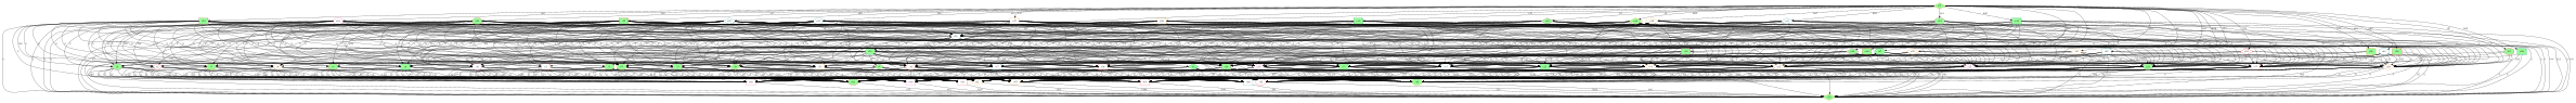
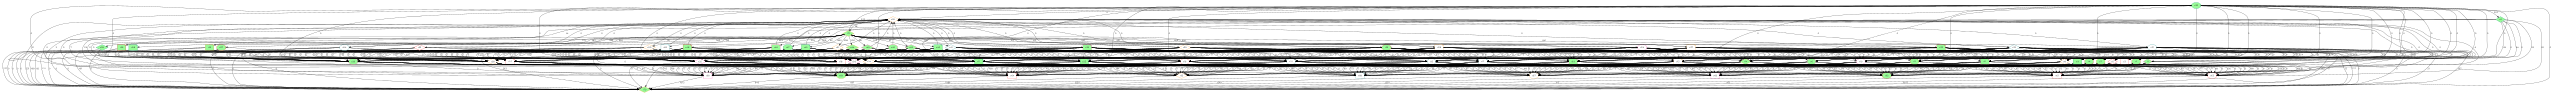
  digraph {
    fontname=Montserrat
    node [color=darkorange fillcolor=palegreen fontname=Montserrat shape=note style=filled]
    edge [fontname=Montserrat]
    n1 [color=teal label=v0 shape=diamond]
    n2 [color=deeppink fillcolor=white label=v60]
    n3 [color=red fillcolor=white label=v61]
    n4 [color=red label=v62 shape=octagon]
    n5 [color=red fillcolor=white label=v63 shape=octagon]
    n6 [color=red fillcolor=white label=v64]
    n7 [fillcolor=white label=v65 shape=diamond]
    n8 [color=deeppink fillcolor=white label=v66]
    n9 [fillcolor=white label=v67 shape=octagon]
    n10 [color=teal fillcolor=white label=v68]
    n11 [label=v69 shape=octagon]
    n12 [label=v70 shape=diamond]
    n13 [color=deeppink label=v1 shape=diamond]
    n14 [color=red label=v2 shape=octagon]
    n15 [color=red fillcolor=white label=v3]
    n16 [color=red label=v4 shape=octagon]
    n17 [color=red fillcolor=white label=v5 shape=diamond]
    n18 [color=deeppink label=v6 shape=octagon]
    n19 [label=v7 shape=octagon]
    n20 [fillcolor=white label=v8 shape=diamond]
    n21 [color=teal label=v9]
    n22 [color=deeppink fillcolor=white label=v10 shape=octagon]
    n23 [color=deeppink label=v11]
    n24 [label=v12 shape=octagon]
    n25 [fillcolor=white label=v13]
    n26 [label=v14 shape=diamond]
    n27 [color=teal fillcolor=white label=v15 shape=octagon]
    n28 [color=red fillcolor=white label=v16 shape=octagon]
    n29 [color=teal fillcolor=white label=v17]
    n30 [color=red fillcolor=white label=v18]
    n31 [color=deeppink label=v19]
    n32 [color=deeppink fillcolor=white label=v20 shape=diamond]
    n33 [color=teal label=v21]
    n34 [color=teal fillcolor=white label=v22 shape=octagon]
    n35 [color=teal label=v23]
    n36 [fillcolor=white label=v24 shape=diamond]
    n37 [color=deeppink fillcolor=white label=v25 shape=diamond]
    n38 [fillcolor=white label=v26 shape=diamond]
    n39 [color=red fillcolor=white label=v27]
    n40 [fillcolor=white label=v28 shape=diamond]
    n41 [color=deeppink label=v29 shape=octagon]
    n42 [color=teal label=v30 shape=octagon]
    n43 [color=teal fillcolor=white label=v31 shape=octagon]
    n44 [color=teal fillcolor=white label=v32 shape=diamond]
    n45 [color=red label=v33]
    n46 [color=deeppink fillcolor=white label=v34 shape=octagon]
    n47 [color=red label=v35 shape=octagon]
    n48 [color=deeppink label=v36]
    n49 [fillcolor=white label=v37]
    n50 [fillcolor=white label=v38]
    n51 [fillcolor=white label=v39 shape=diamond]
    n52 [color=teal label=v40]
    n53 [color=teal fillcolor=white label=v41 shape=diamond]
    n54 [color=deeppink label=v42 shape=diamond]
    n55 [color=deeppink label=v43 shape=octagon]
    n56 [label=v44 shape=diamond]
    n57 [color=teal label=v45]
    n58 [color=deeppink label=v46]
    n59 [color=teal label=v47 shape=octagon]
    n60 [color=red label=v48]
    n61 [color=deeppink label=v49 shape=diamond]
    n62 [fillcolor=white label=v50 shape=diamond]
    n63 [fillcolor=white label=v51 shape=diamond]
    n64 [color=teal fillcolor=white label=v52]
    n65 [color=red fillcolor=white label=v53 shape=diamond]
    n66 [color=teal fillcolor=white label=v54 shape=octagon]
    n67 [label=v55]
    n68 [color=red label=v56]
    n69 [color=red label=v57 shape=octagon]
    n70 [color=teal label=v58]
+   n71 [color=teal label=v59 shape=diamond]
    n72 [label=v71 shape=diamond]
    n1 -> n2 [label=0]
    n1 -> n3 [label=52]
    n1 -> n4 [label=0]
    n1 -> n5 [label=20]
    n1 -> n6 [label=0]
    n1 -> n7 [label=0]
    n1 -> n8 [label=94]
    n1 -> n9 [label=0]
    n1 -> n10 [label=28]
    n1 -> n11 [label=29]
    n2 -> n12 [label=1013]
    n3 -> n12 [label=952]
    n4 -> n12 [label=913]
    n5 -> n12 [label=1002]
    n6 -> n12 [label=861]
    n7 -> n12 [label=1089]
    n8 -> n12 [label=1307]
    n9 -> n12 [label=649]
    n10 -> n12 [label=1230]
    n11 -> n12 [label=846]
    n13 -> n2 [label=0]
    n13 -> n3 [label=0]
    n13 -> n4 [label=0]
    n13 -> n5 [label=0]
    n13 -> n6 [label=0]
    n13 -> n7 [label=0]
    n13 -> n8 [label=24]
    n13 -> n9 [label=0]
    n13 -> n10 [label=0]
    n13 -> n11 [label=0]
    n14 -> n2 [label=124]
    n14 -> n3 [label=0]
    n14 -> n4 [label=0]
    n14 -> n5 [label=189]
    n14 -> n6 [label=37]
    n14 -> n7 [label=96]
    n14 -> n8 [label=0]
    n14 -> n9 [label=0]
    n14 -> n10 [label=69]
    n14 -> n11 [label=0]
    n15 -> n2 [label=52]
    n15 -> n3 [label=136]
    n15 -> n4 [label=34]
    n15 -> n5 [label=0]
    n15 -> n6 [label=0]
    n15 -> n7 [label=0]
    n15 -> n8 [label=106]
    n15 -> n9 [label=30]
    n15 -> n10 [label=0]
    n15 -> n11 [label=120]
    n16 -> n2 [label=0]
    n16 -> n3 [label=0]
    n16 -> n4 [label=0]
    n16 -> n5 [label=0]
    n16 -> n6 [label=0]
    n16 -> n7 [label=0]
    n16 -> n8 [label=0]
    n16 -> n9 [label=153]
    n16 -> n10 [label=0]
    n16 -> n11 [label=0]
    n17 -> n2 [label=0]
    n17 -> n3 [label=0]
    n17 -> n4 [label=0]
    n17 -> n5 [label=0]
    n17 -> n6 [label=150]
    n17 -> n7 [label=0]
    n17 -> n8 [label=0]
    n17 -> n9 [label=4]
    n17 -> n10 [label=0]
    n17 -> n11 [label=0]
    n18 -> n2 [label=80]
    n18 -> n3 [label=60]
    n18 -> n4 [label=0]
    n18 -> n5 [label=0]
    n18 -> n6 [label=0]
    n18 -> n7 [label=0]
    n18 -> n8 [label=11]
    n18 -> n9 [label=0]
    n18 -> n10 [label=9]
    n18 -> n11 [label=0]
    n19 -> n2 [label=0]
    n19 -> n3 [label=0]
    n19 -> n4 [label=0]
    n19 -> n5 [label=0]
    n19 -> n6 [label=0]
    n19 -> n7 [label=0]
    n19 -> n8 [label=0]
    n19 -> n9 [label=0]
    n19 -> n10 [label=154]
    n19 -> n11 [label=0]
    n20 -> n2 [label=0]
    n20 -> n3 [label=0]
    n20 -> n4 [label=46]
    n20 -> n5 [label=0]
    n20 -> n6 [label=84]
    n20 -> n7 [label=0]
    n20 -> n8 [label=82]
    n20 -> n9 [label=0]
    n20 -> n10 [label=0]
    n20 -> n11 [label=0]
    n21 -> n2 [label=68]
    n21 -> n3 [label=0]
    n21 -> n4 [label=36]
    n21 -> n5 [label=168]
    n21 -> n6 [label=38]
    n21 -> n7 [label=149]
    n21 -> n8 [label=0]
    n21 -> n9 [label=47]
    n21 -> n10 [label=156]
    n21 -> n11 [label=41]
    n22 -> n2 [label=68]
    n22 -> n3 [label=0]
    n22 -> n4 [label=0]
    n22 -> n5 [label=156]
    n22 -> n6 [label=0]
    n22 -> n7 [label=0]
    n22 -> n8 [label=0]
    n22 -> n9 [label=0]
    n22 -> n10 [label=127]
    n22 -> n11 [label=83]
    n23 -> n2 [label=86]
    n23 -> n3 [label=0]
    n23 -> n4 [label=0]
    n23 -> n5 [label=0]
    n23 -> n6 [label=0]
    n23 -> n7 [label=191]
    n23 -> n8 [label=0]
    n23 -> n9 [label=0]
    n23 -> n10 [label=0]
    n23 -> n11 [label=0]
    n24 -> n2 [label=0]
    n24 -> n3 [label=21]
    n24 -> n4 [label=0]
    n24 -> n5 [label=0]
    n24 -> n6 [label=40]
    n24 -> n7 [label=0]
    n24 -> n8 [label=0]
    n24 -> n9 [label=0]
    n24 -> n10 [label=0]
    n24 -> n11 [label=0]
    n25 -> n2 [label=0]
    n25 -> n3 [label=0]
    n25 -> n4 [label=0]
    n25 -> n5 [label=71]
    n25 -> n6 [label=0]
    n25 -> n7 [label=0]
    n25 -> n8 [label=172]
    n25 -> n9 [label=0]
    n25 -> n10 [label=0]
    n25 -> n11 [label=0]
    n26 -> n2 [label=0]
    n26 -> n3 [label=73]
    n26 -> n4 [label=32]
    n26 -> n5 [label=68]
    n26 -> n6 [label=151]
    n26 -> n7 [label=75]
    n26 -> n8 [label=31]
    n26 -> n9 [label=0]
    n26 -> n10 [label=78]
    n26 -> n11 [label=68]
    n27 -> n2 [label=111]
    n27 -> n3 [label=98]
    n27 -> n4 [label=29]
    n27 -> n5 [label=29]
    n27 -> n6 [label=0]
    n27 -> n7 [label=0]
    n27 -> n8 [label=0]
    n27 -> n9 [label=67]
    n27 -> n10 [label=89]
    n27 -> n11 [label=0]
    n28 -> n2 [label=0]
    n28 -> n3 [label=0]
    n28 -> n4 [label=0]
    n28 -> n5 [label=89]
    n28 -> n6 [label=0]
    n28 -> n7 [label=0]
    n28 -> n8 [label=123]
    n28 -> n9 [label=0]
    n28 -> n10 [label=0]
    n28 -> n11 [label=0]
    n29 -> n2 [label=0]
    n29 -> n3 [label=52]
    n29 -> n4 [label=0]
    n29 -> n5 [label=177]
    n29 -> n6 [label=0]
    n29 -> n7 [label=0]
    n29 -> n8 [label=0]
    n29 -> n9 [label=48]
    n29 -> n10 [label=173]
    n29 -> n11 [label=0]
    n30 -> n2 [label=145]
    n30 -> n3 [label=0]
    n30 -> n4 [label=0]
    n30 -> n5 [label=0]
    n30 -> n6 [label=0]
    n30 -> n7 [label=0]
    n30 -> n8 [label=0]
    n30 -> n9 [label=0]
    n30 -> n10 [label=79]
    n30 -> n11 [label=0]
    n31 -> n2 [label=0]
    n31 -> n3 [label=0]
    n31 -> n4 [label=0]
    n31 -> n5 [label=0]
    n31 -> n6 [label=0]
    n31 -> n7 [label=0]
    n31 -> n8 [label=0]
    n31 -> n9 [label=0]
    n31 -> n10 [label=0]
    n31 -> n11 [label=85]
    n32 -> n2 [label=168]
    n32 -> n3 [label=191]
    n32 -> n4 [label=63]
    n32 -> n5 [label=0]
    n32 -> n6 [label=0]
    n32 -> n7 [label=25]
    n32 -> n8 [label=0]
    n32 -> n9 [label=0]
    n32 -> n10 [label=0]
    n32 -> n11 [label=0]
    n33 -> n2 [label=0]
    n33 -> n3 [label=43]
    n33 -> n4 [label=0]
    n33 -> n5 [label=0]
    n33 -> n6 [label=0]
    n33 -> n7 [label=22]
    n33 -> n8 [label=123]
    n33 -> n9 [label=0]
    n33 -> n10 [label=0]
    n33 -> n11 [label=185]
    n34 -> n2 [label=0]
    n34 -> n3 [label=0]
    n34 -> n4 [label=0]
    n34 -> n5 [label=0]
    n34 -> n6 [label=0]
    n34 -> n7 [label=0]
    n34 -> n8 [label=80]
    n34 -> n9 [label=0]
    n34 -> n10 [label=0]
    n34 -> n11 [label=0]
    n35 -> n2 [label=0]
    n35 -> n3 [label=0]
    n35 -> n4 [label=0]
    n35 -> n5 [label=0]
    n35 -> n6 [label=108]
    n35 -> n7 [label=0]
    n35 -> n8 [label=153]
    n35 -> n9 [label=0]
    n35 -> n10 [label=0]
    n35 -> n11 [label=23]
    n36 -> n2 [label=0]
    n36 -> n3 [label=0]
    n36 -> n4 [label=179]
    n36 -> n5 [label=0]
    n36 -> n6 [label=0]
    n36 -> n7 [label=0]
    n36 -> n8 [label=107]
    n36 -> n9 [label=0]
    n36 -> n10 [label=0]
    n36 -> n11 [label=125]
    n37 -> n2 [label=0]
    n37 -> n3 [label=18]
    n37 -> n4 [label=126]
    n37 -> n5 [label=0]
    n37 -> n6 [label=179]
    n37 -> n7 [label=188]
    n37 -> n8 [label=0]
    n37 -> n9 [label=0]
    n37 -> n10 [label=24]
    n37 -> n11 [label=85]
    n38 -> n2 [label=21]
    n38 -> n3 [label=0]
    n38 -> n4 [label=0]
    n38 -> n5 [label=6]
    n38 -> n6 [label=0]
    n38 -> n7 [label=7]
    n38 -> n8 [label=0]
    n38 -> n9 [label=0]
-   n38 -> n10 [label=58]
+   n38 -> n72 [label=58]
    n38 -> n11 [label=2]
    n39 -> n2 [label=90]
    n39 -> n3 [label=0]
    n39 -> n4 [label=64]
    n39 -> n5 [label=29]
    n39 -> n6 [label=74]
    n39 -> n7 [label=0]
    n39 -> n8 [label=194]
    n39 -> n9 [label=67]
    n39 -> n10 [label=186]
    n39 -> n11 [label=0]
    n40 -> n2 [label=0]
    n40 -> n3 [label=139]
    n40 -> n4 [label=113]
    n40 -> n5 [label=0]
    n40 -> n6 [label=0]
    n40 -> n7 [label=184]
    n40 -> n8 [label=0]
    n40 -> n9 [label=157]
    n40 -> n10 [label=0]
    n40 -> n11 [label=0]
    n41 -> n2 [label=0]
    n41 -> n3 [label=69]
    n41 -> n4 [label=191]
    n41 -> n5 [label=0]
    n41 -> n6 [label=0]
    n41 -> n7 [label=152]
    n41 -> n8 [label=7]
    n41 -> n9 [label=76]
    n41 -> n10 [label=0]
    n41 -> n11 [label=0]
    n42 -> n1 [label=223]
    n42 -> n12 [label=0]
    n42 -> n13 [label=0]
    n42 -> n14 [label=0]
    n42 -> n15 [label=0]
    n42 -> n16 [label=0]
    n42 -> n17 [label=0]
    n42 -> n18 [label=0]
    n42 -> n19 [label=0]
    n42 -> n20 [label=0]
    n42 -> n21 [label=0]
    n42 -> n22 [label=0]
    n42 -> n23 [label=0]
    n42 -> n24 [label=0]
    n42 -> n25 [label=0]
    n42 -> n26 [label=0]
-   n27 -> n42 [label=0]
+   n42 -> n27 [label=0]
    n42 -> n28 [label=0]
    n42 -> n29 [label=0]
    n42 -> n30 [label=0]
    n42 -> n31 [label=0]
    n42 -> n32 [label=0]
    n42 -> n33 [label=0]
    n42 -> n34 [label=0]
    n42 -> n35 [label=0]
    n42 -> n36 [label=0]
    n42 -> n38 [label=0]
    n42 -> n39 [label=0]
    n42 -> n40 [label=0]
    n42 -> n41 [label=0]
    n43 -> n12 [label=617]
    n43 -> n13 [label=24]
    n43 -> n14 [label=0]
    n43 -> n15 [label=0]
    n43 -> n16 [label=0]
    n43 -> n17 [label=0]
    n43 -> n18 [label=0]
    n43 -> n19 [label=0]
    n43 -> n20 [label=0]
    n43 -> n21 [label=0]
    n43 -> n22 [label=0]
    n43 -> n23 [label=0]
    n43 -> n24 [label=0]
    n43 -> n25 [label=0]
    n43 -> n26 [label=0]
    n43 -> n27 [label=0]
    n43 -> n28 [label=0]
    n43 -> n29 [label=0]
    n43 -> n30 [label=0]
    n43 -> n31 [label=0]
    n43 -> n32 [label=0]
    n43 -> n33 [label=0]
    n43 -> n34 [label=0]
    n43 -> n36 [label=0]
    n43 -> n37 [label=0]
    n43 -> n38 [label=0]
    n43 -> n39 [label=0]
    n43 -> n40 [label=0]
    n43 -> n41 [label=0]
    n44 -> n12 [label=21]
    n44 -> n14 [label=515]
    n44 -> n15 [label=0]
    n44 -> n16 [label=0]
    n44 -> n17 [label=0]
    n44 -> n18 [label=0]
    n44 -> n19 [label=0]
    n44 -> n20 [label=0]
    n44 -> n21 [label=0]
    n44 -> n22 [label=0]
    n44 -> n23 [label=0]
    n44 -> n24 [label=0]
    n44 -> n25 [label=0]
    n44 -> n26 [label=0]
    n44 -> n27 [label=0]
    n44 -> n28 [label=0]
    n44 -> n29 [label=0]
    n44 -> n30 [label=0]
    n44 -> n31 [label=0]
    n44 -> n32 [label=0]
    n44 -> n33 [label=0]
    n44 -> n34 [label=0]
    n44 -> n35 [label=0]
    n44 -> n36 [label=0]
    n44 -> n37 [label=0]
    n44 -> n38 [label=0]
    n44 -> n39 [label=0]
    n44 -> n40 [label=0]
    n44 -> n41 [label=0]
    n45 -> n12 [label=0]
    n45 -> n15 [label=478]
    n45 -> n16 [label=47]
    n45 -> n17 [label=134]
    n45 -> n18 [label=0]
    n45 -> n19 [label=0]
    n45 -> n20 [label=0]
    n45 -> n21 [label=0]
    n45 -> n22 [label=0]
    n45 -> n23 [label=0]
    n45 -> n24 [label=0]
    n45 -> n25 [label=0]
    n45 -> n26 [label=0]
    n45 -> n27 [label=0]
    n45 -> n28 [label=0]
    n45 -> n29 [label=0]
    n45 -> n30 [label=0]
    n45 -> n31 [label=0]
    n45 -> n32 [label=0]
    n45 -> n33 [label=0]
    n45 -> n34 [label=0]
    n45 -> n35 [label=0]
    n45 -> n36 [label=0]
    n45 -> n37 [label=0]
    n45 -> n38 [label=0]
    n45 -> n39 [label=0]
    n45 -> n40 [label=0]
    n45 -> n41 [label=0]
    n46 -> n12 [label=0]
    n46 -> n16 [label=106]
    n46 -> n17 [label=0]
    n46 -> n18 [label=0]
    n46 -> n19 [label=0]
    n46 -> n20 [label=0]
    n46 -> n21 [label=0]
    n46 -> n22 [label=0]
    n46 -> n23 [label=0]
    n46 -> n24 [label=0]
    n46 -> n25 [label=0]
    n46 -> n26 [label=0]
    n46 -> n27 [label=0]
    n46 -> n28 [label=0]
    n46 -> n29 [label=0]
    n46 -> n30 [label=0]
    n46 -> n31 [label=0]
    n46 -> n32 [label=0]
    n46 -> n33 [label=0]
    n46 -> n34 [label=0]
    n46 -> n35 [label=0]
    n46 -> n36 [label=0]
    n46 -> n37 [label=0]
    n46 -> n38 [label=0]
    n46 -> n39 [label=0]
    n46 -> n40 [label=0]
    n46 -> n41 [label=0]
    n47 -> n12 [label=0]
    n47 -> n17 [label=20]
    n47 -> n18 [label=0]
    n47 -> n19 [label=0]
    n47 -> n20 [label=0]
    n47 -> n21 [label=0]
    n47 -> n22 [label=0]
    n47 -> n23 [label=0]
    n47 -> n24 [label=0]
    n47 -> n25 [label=0]
    n47 -> n26 [label=0]
    n47 -> n27 [label=0]
    n47 -> n28 [label=0]
    n47 -> n29 [label=0]
    n47 -> n30 [label=0]
    n47 -> n31 [label=0]
    n47 -> n32 [label=0]
    n47 -> n33 [label=0]
    n47 -> n34 [label=0]
    n47 -> n35 [label=0]
    n47 -> n36 [label=0]
    n47 -> n37 [label=0]
    n47 -> n38 [label=0]
    n47 -> n39 [label=0]
    n47 -> n40 [label=0]
    n47 -> n41 [label=0]
    n48 -> n2 [label=0]
    n48 -> n12 [label=0]
    n48 -> n18 [label=160]
    n48 -> n19 [label=0]
    n48 -> n20 [label=0]
    n48 -> n21 [label=0]
    n48 -> n22 [label=0]
    n48 -> n24 [label=0]
    n48 -> n25 [label=0]
    n48 -> n26 [label=0]
    n48 -> n27 [label=0]
    n48 -> n28 [label=0]
    n48 -> n29 [label=0]
    n48 -> n30 [label=0]
    n48 -> n31 [label=0]
    n48 -> n32 [label=0]
    n48 -> n33 [label=0]
    n48 -> n34 [label=0]
    n48 -> n35 [label=0]
    n48 -> n36 [label=0]
    n48 -> n37 [label=0]
    n48 -> n38 [label=0]
    n48 -> n39 [label=0]
    n48 -> n40 [label=0]
    n48 -> n41 [label=0]
    n49 -> n12 [label=277]
    n49 -> n19 [label=154]
    n49 -> n20 [label=0]
    n49 -> n21 [label=0]
    n49 -> n22 [label=0]
    n49 -> n23 [label=0]
    n49 -> n24 [label=0]
    n49 -> n25 [label=0]
    n49 -> n26 [label=0]
    n49 -> n27 [label=0]
    n49 -> n28 [label=0]
    n49 -> n29 [label=0]
    n49 -> n30 [label=0]
    n49 -> n31 [label=0]
    n49 -> n32 [label=0]
    n49 -> n33 [label=0]
    n49 -> n34 [label=0]
    n49 -> n35 [label=0]
    n49 -> n36 [label=0]
    n49 -> n37 [label=0]
    n49 -> n38 [label=0]
    n49 -> n39 [label=0]
    n49 -> n40 [label=0]
    n49 -> n41 [label=0]
    n50 -> n12 [label=0]
    n50 -> n20 [label=212]
    n50 -> n21 [label=0]
    n50 -> n22 [label=0]
    n50 -> n23 [label=0]
    n50 -> n24 [label=0]
    n50 -> n25 [label=0]
    n50 -> n26 [label=0]
    n50 -> n27 [label=0]
    n50 -> n28 [label=0]
    n50 -> n29 [label=0]
    n50 -> n30 [label=0]
    n50 -> n31 [label=0]
    n50 -> n32 [label=0]
    n50 -> n33 [label=0]
    n50 -> n34 [label=0]
    n50 -> n35 [label=0]
    n50 -> n36 [label=0]
    n50 -> n37 [label=0]
    n50 -> n38 [label=0]
    n50 -> n39 [label=0]
    n50 -> n40 [label=0]
    n50 -> n41 [label=0]
    n51 -> n12 [label=244]
    n51 -> n21 [label=703]
    n51 -> n22 [label=0]
    n51 -> n23 [label=0]
    n51 -> n24 [label=0]
    n51 -> n25 [label=0]
    n51 -> n26 [label=0]
    n51 -> n27 [label=0]
    n51 -> n28 [label=0]
    n51 -> n29 [label=0]
    n51 -> n30 [label=0]
    n51 -> n31 [label=0]
    n51 -> n32 [label=0]
    n51 -> n33 [label=0]
    n51 -> n34 [label=0]
    n51 -> n35 [label=0]
    n51 -> n36 [label=0]
    n51 -> n37 [label=0]
    n51 -> n38 [label=0]
    n51 -> n39 [label=0]
    n51 -> n40 [label=0]
    n51 -> n41 [label=0]
    n52 -> n12 [label=0]
    n52 -> n22 [label=434]
    n52 -> n23 [label=277]
    n52 -> n24 [label=0]
    n52 -> n25 [label=0]
    n52 -> n26 [label=0]
    n52 -> n27 [label=0]
    n52 -> n28 [label=0]
    n52 -> n29 [label=0]
    n52 -> n30 [label=0]
    n52 -> n31 [label=0]
    n52 -> n32 [label=0]
    n52 -> n33 [label=0]
    n52 -> n34 [label=0]
    n52 -> n35 [label=0]
    n52 -> n36 [label=0]
    n52 -> n37 [label=0]
    n52 -> n38 [label=0]
    n52 -> n39 [label=0]
    n52 -> n40 [label=0]
    n52 -> n41 [label=0]
    n53 -> n12 [label=563]
    n53 -> n23 [label=0]
    n53 -> n24 [label=0]
    n53 -> n25 [label=0]
    n53 -> n26 [label=0]
    n53 -> n27 [label=0]
    n53 -> n28 [label=0]
    n53 -> n29 [label=0]
    n53 -> n30 [label=0]
    n53 -> n31 [label=0]
    n53 -> n32 [label=0]
    n53 -> n33 [label=0]
    n53 -> n34 [label=0]
    n53 -> n35 [label=0]
    n53 -> n36 [label=0]
    n53 -> n37 [label=0]
    n53 -> n38 [label=0]
    n53 -> n39 [label=0]
    n53 -> n40 [label=0]
    n53 -> n41 [label=0]
    n54 -> n12 [label=0]
    n54 -> n24 [label=61]
    n54 -> n25 [label=0]
    n54 -> n26 [label=0]
    n54 -> n27 [label=0]
    n54 -> n28 [label=0]
    n54 -> n29 [label=0]
    n54 -> n30 [label=0]
    n54 -> n31 [label=0]
    n54 -> n32 [label=0]
    n54 -> n33 [label=0]
    n54 -> n34 [label=0]
    n54 -> n35 [label=0]
    n54 -> n36 [label=0]
    n54 -> n37 [label=0]
    n54 -> n38 [label=0]
    n54 -> n39 [label=0]
    n54 -> n40 [label=0]
    n54 -> n41 [label=0]
    n55 -> n12 [label=0]
    n55 -> n25 [label=243]
    n55 -> n26 [label=0]
    n55 -> n27 [label=0]
    n55 -> n28 [label=0]
    n55 -> n29 [label=0]
    n55 -> n30 [label=0]
    n55 -> n31 [label=0]
    n55 -> n32 [label=0]
    n55 -> n33 [label=0]
    n55 -> n34 [label=0]
    n55 -> n35 [label=0]
    n55 -> n36 [label=0]
    n55 -> n37 [label=0]
    n55 -> n38 [label=0]
    n55 -> n39 [label=0]
    n55 -> n40 [label=0]
    n55 -> n41 [label=0]
    n56 -> n12 [label=0]
    n56 -> n26 [label=576]
    n56 -> n27 [label=24]
    n56 -> n28 [label=0]
    n56 -> n29 [label=0]
    n56 -> n30 [label=0]
    n56 -> n31 [label=0]
    n56 -> n32 [label=0]
    n56 -> n33 [label=0]
    n56 -> n34 [label=0]
    n56 -> n35 [label=0]
    n56 -> n36 [label=0]
    n56 -> n37 [label=0]
    n56 -> n38 [label=0]
    n56 -> n39 [label=0]
    n56 -> n40 [label=0]
    n56 -> n41 [label=0]
    n57 -> n12 [label=491]
    n57 -> n27 [label=399]
    n57 -> n28 [label=0]
    n57 -> n29 [label=0]
    n57 -> n30 [label=0]
    n57 -> n31 [label=0]
    n57 -> n32 [label=0]
    n57 -> n33 [label=0]
    n57 -> n34 [label=0]
    n57 -> n35 [label=0]
    n57 -> n36 [label=0]
    n57 -> n37 [label=0]
    n57 -> n38 [label=0]
    n57 -> n39 [label=0]
    n57 -> n40 [label=0]
    n57 -> n41 [label=0]
    n58 -> n12 [label=0]
    n58 -> n28 [label=212]
    n58 -> n29 [label=357]
    n58 -> n30 [label=0]
    n58 -> n31 [label=0]
    n58 -> n32 [label=0]
    n58 -> n33 [label=0]
    n58 -> n34 [label=0]
    n58 -> n35 [label=0]
    n58 -> n36 [label=0]
    n58 -> n37 [label=0]
    n58 -> n38 [label=0]
    n58 -> n39 [label=0]
    n58 -> n40 [label=0]
    n58 -> n41 [label=0]
    n59 -> n12 [label=0]
    n59 -> n29 [label=93]
    n59 -> n30 [label=0]
    n59 -> n31 [label=0]
    n59 -> n32 [label=0]
    n59 -> n33 [label=0]
    n59 -> n34 [label=0]
    n59 -> n35 [label=0]
    n59 -> n36 [label=0]
    n59 -> n37 [label=0]
    n59 -> n38 [label=0]
    n59 -> n39 [label=0]
    n59 -> n40 [label=0]
    n59 -> n41 [label=0]
    n60 -> n12 [label=0]
    n60 -> n30 [label=224]
    n60 -> n31 [label=0]
    n60 -> n32 [label=0]
    n60 -> n33 [label=0]
    n60 -> n34 [label=0]
    n60 -> n35 [label=0]
    n60 -> n36 [label=0]
    n60 -> n37 [label=0]
    n60 -> n38 [label=0]
    n60 -> n39 [label=0]
    n60 -> n40 [label=0]
    n60 -> n41 [label=0]
    n61 -> n12 [label=0]
    n61 -> n31 [label=85]
    n61 -> n32 [label=0]
    n61 -> n33 [label=0]
    n61 -> n34 [label=0]
    n61 -> n35 [label=0]
    n61 -> n36 [label=0]
    n61 -> n37 [label=0]
    n61 -> n38 [label=0]
    n61 -> n39 [label=0]
    n61 -> n40 [label=0]
    n61 -> n41 [label=0]
    n62 -> n12 [label=182]
    n62 -> n32 [label=447]
    n62 -> n33 [label=0]
    n62 -> n34 [label=0]
    n62 -> n35 [label=0]
    n62 -> n36 [label=0]
    n62 -> n37 [label=0]
    n62 -> n38 [label=0]
    n62 -> n39 [label=0]
    n62 -> n40 [label=0]
    n62 -> n41 [label=0]
    n63 -> n12 [label=55]
    n63 -> n33 [label=373]
    n63 -> n34 [label=80]
    n63 -> n35 [label=0]
    n63 -> n36 [label=0]
    n63 -> n37 [label=0]
    n63 -> n38 [label=0]
    n63 -> n39 [label=0]
    n63 -> n40 [label=0]
    n63 -> n41 [label=0]
    n64 -> n12 [label=222]
    n64 -> n34 [label=0]
    n64 -> n35 [label=0]
    n64 -> n36 [label=0]
    n64 -> n37 [label=0]
    n64 -> n38 [label=0]
    n64 -> n39 [label=0]
    n64 -> n40 [label=0]
    n64 -> n41 [label=0]
    n65 -> n12 [label=469]
    n65 -> n35 [label=284]
    n65 -> n36 [label=0]
    n65 -> n37 [label=0]
    n65 -> n38 [label=0]
    n65 -> n39 [label=0]
    n65 -> n40 [label=0]
    n65 -> n41 [label=0]
    n66 -> n12 [label=531]
    n66 -> n36 [label=411]
    n66 -> n37 [label=0]
    n66 -> n38 [label=0]
    n66 -> n39 [label=0]
    n66 -> n40 [label=0]
    n66 -> n41 [label=0]
    n67 -> n12 [label=0]
    n67 -> n37 [label=620]
    n67 -> n38 [label=0]
    n67 -> n39 [label=0]
    n67 -> n40 [label=0]
    n67 -> n41 [label=0]
    n68 -> n12 [label=0]
    n68 -> n38 [label=94]
    n68 -> n39 [label=393]
    n68 -> n40 [label=0]
    n68 -> n41 [label=0]
    n69 -> n12 [label=0]
    n69 -> n39 [label=311]
    n69 -> n40 [label=0]
    n69 -> n41 [label=0]
    n70 -> n12 [label=0]
    n70 -> n40 [label=593]
    n70 -> n41 [label=0]
+   n71 -> n12 [label=277]
+   n71 -> n41 [label=495]
    n72 -> n42 [label=223]
    n72 -> n43 [label=641]
    n72 -> n44 [label=536]
    n72 -> n45 [label=659]
    n72 -> n46 [label=106]
    n72 -> n47 [label=20]
    n72 -> n48 [label=160]
    n72 -> n49 [label=431]
    n72 -> n50 [label=212]
    n72 -> n51 [label=947]
    n72 -> n52 [label=711]
    n72 -> n53 [label=563]
    n72 -> n54 [label=61]
    n72 -> n55 [label=243]
    n72 -> n56 [label=600]
    n72 -> n57 [label=890]
    n72 -> n58 [label=569]
    n72 -> n59 [label=93]
    n72 -> n60 [label=224]
    n72 -> n61 [label=85]
    n72 -> n62 [label=629]
    n72 -> n63 [label=508]
    n72 -> n64 [label=222]
    n72 -> n65 [label=753]
    n72 -> n66 [label=942]
    n72 -> n67 [label=620]
    n72 -> n68 [label=487]
    n72 -> n69 [label=311]
    n72 -> n70 [label=593]
+   n72 -> n71 [label=772]
  }
